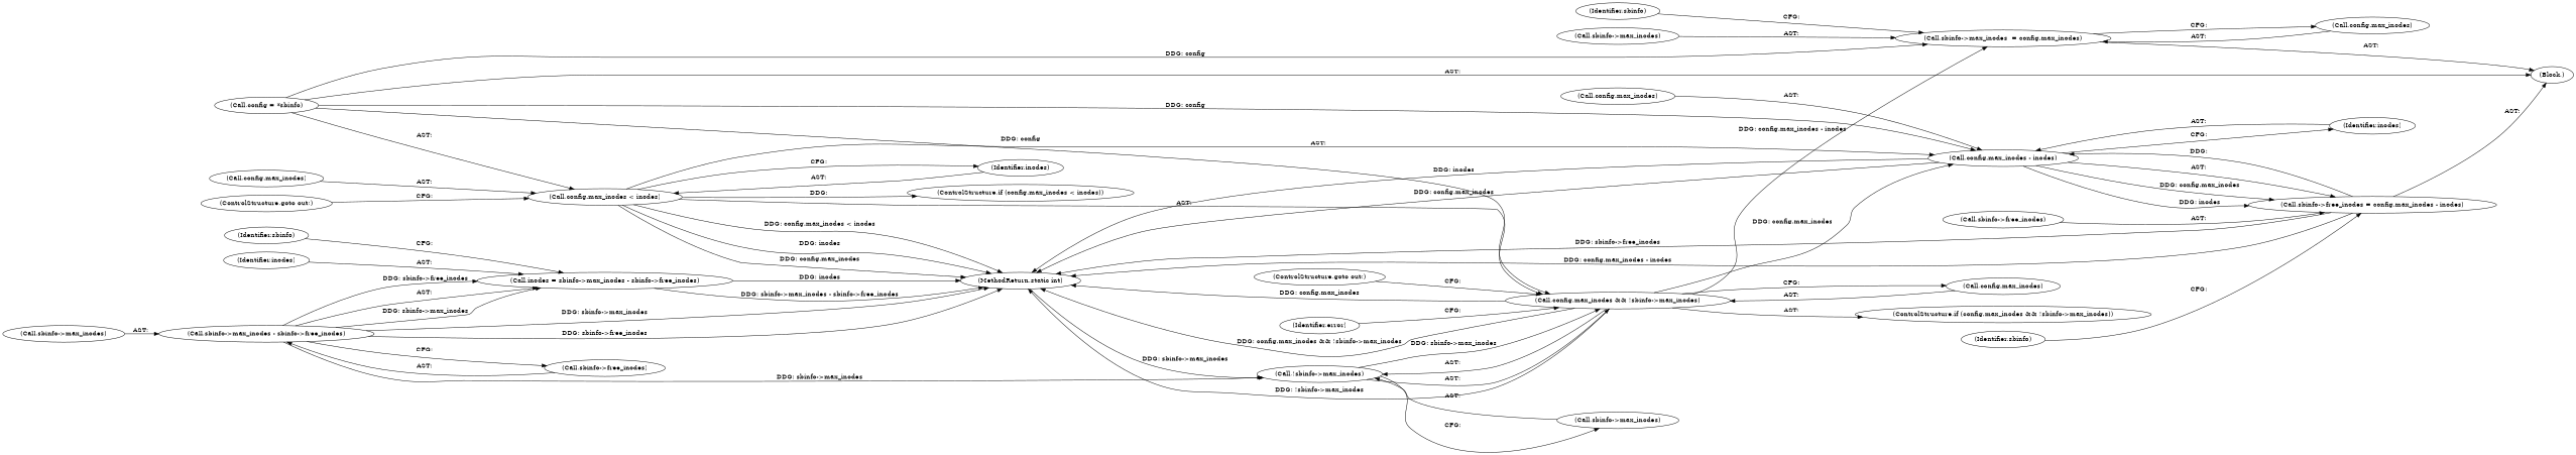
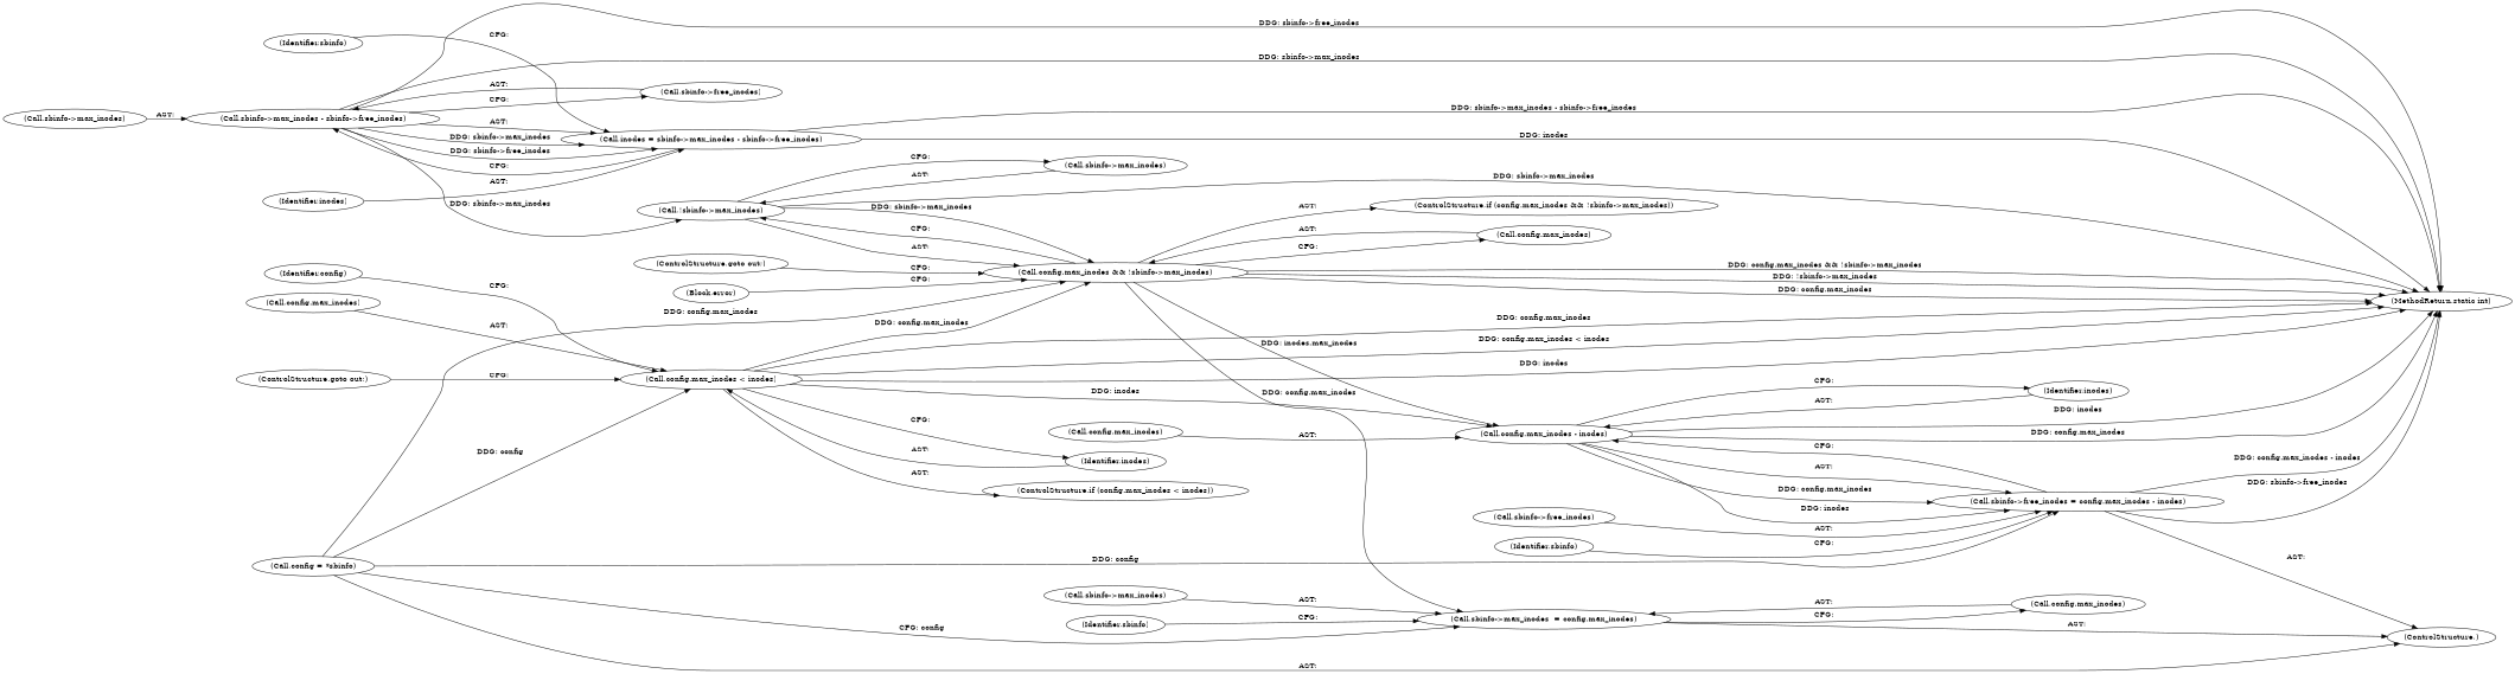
  digraph {
    rankdir=LR
    n1 [label="(Call,sbinfo->max_inodes - sbinfo->free_inodes)"]
    n2 [label="(Call,inodes = sbinfo->max_inodes - sbinfo->free_inodes)"]
    n3 [label="(Call,!sbinfo->max_inodes)"]
    n4 [label="(MethodReturn,static int)"]
    n5 [label="(Call,sbinfo->free_inodes)"]
    n6 [label="(Call,config.max_inodes && !sbinfo->max_inodes)"]
    n7 [label="(Call,sbinfo->max_inodes)"]
    n8 [label="(Call,config.max_inodes < inodes)"]
    n9 [label="(Call,config.max_inodes - inodes)"]
    n10 [label="(Identifier,inodes)"]
    n11 [label="(ControlStructure,if (config.max_inodes < inodes))"]
-   n12 [label="(Block,)"]
+   n12 [label="(ControlStructure,)"]
    n13 [label="(Call,sbinfo->max_inodes  = config.max_inodes)"]
    n14 [label="(ControlStructure,if (config.max_inodes && !sbinfo->max_inodes))"]
    n15 [label="(Call,config.max_inodes)"]
    n16 [label="(Call,sbinfo->free_inodes = config.max_inodes - inodes)"]
    n17 [label="(Identifier,inodes)"]
    n18 [label="(Call,config.max_inodes)"]
+   n19 [label="(Identifier,config)"]
    n20 [label="(ControlStructure,goto out;)"]
    n21 [label="(Identifier,inodes)"]
    n22 [label="(Call,config.max_inodes)"]
    n23 [label="(Identifier,sbinfo)"]
    n24 [label="(Identifier,sbinfo)"]
    n25 [label="(ControlStructure,goto out;)"]
    n26 [label="(Call,sbinfo->max_inodes)"]
    n27 [label="(Call,config.max_inodes)"]
    n28 [label="(Identifier,sbinfo)"]
-   n29 [label="(Identifier,error)"]
+   n29 [label="(Block,error)"]
    n30 [label="(Call,config = *sbinfo)"]
    n31 [label="(Call,sbinfo->free_inodes)"]
    n32 [label="(Call,sbinfo->max_inodes)"]
    n1 -> n2 [label="AST: "]
    n1 -> n2 [label="DDG: sbinfo->max_inodes"]
    n1 -> n2 [label="DDG: sbinfo->free_inodes"]
    n1 -> n3 [label="DDG: sbinfo->max_inodes"]
    n1 -> n4 [label="DDG: sbinfo->free_inodes"]
    n1 -> n4 [label="DDG: sbinfo->max_inodes"]
    n1 -> n5 [label="CFG: "]
+   n2 -> n1 [label="CFG: "]
    n2 -> n4 [label="DDG: sbinfo->max_inodes - sbinfo->free_inodes"]
    n2 -> n4 [label="DDG: inodes"]
-   n4 -> n3 [label="DDG: sbinfo->max_inodes"]
+   n3 -> n4 [label="DDG: sbinfo->max_inodes"]
    n3 -> n6 [label="AST: "]
    n3 -> n6 [label="DDG: sbinfo->max_inodes"]
    n3 -> n7 [label="CFG: "]
    n5 -> n1 [label="AST: "]
-   n6 -> n3 [label="AST: "]
+   n6 -> n3 [label="CFG: "]
    n6 -> n4 [label="DDG: !sbinfo->max_inodes"]
    n6 -> n4 [label="DDG: config.max_inodes"]
    n6 -> n4 [label="DDG: config.max_inodes && !sbinfo->max_inodes"]
-   n6 -> n9 [label="DDG: config.max_inodes"]
-   n6 -> n13 [label="DDG: config.max_inodes - inodes"]
+   n6 -> n9 [label="DDG: inodes.max_inodes"]
+   n6 -> n13 [label="DDG: config.max_inodes"]
    n6 -> n14 [label="AST: "]
    n6 -> n15 [label="CFG: "]
    n7 -> n3 [label="AST: "]
    n8 -> n4 [label="DDG: config.max_inodes"]
    n8 -> n4 [label="DDG: config.max_inodes < inodes"]
    n8 -> n4 [label="DDG: inodes"]
-   n8 -> n6 [label="AST: "]
-   n8 -> n9 [label="AST: "]
+   n8 -> n6 [label="DDG: config.max_inodes"]
+   n8 -> n9 [label="DDG: inodes"]
    n8 -> n10 [label="CFG: "]
-   n8 -> n11 [label="DDG: "]
+   n8 -> n11 [label="AST: "]
    n9 -> n4 [label="DDG: inodes"]
    n9 -> n4 [label="DDG: config.max_inodes"]
    n9 -> n16 [label="AST: "]
    n9 -> n16 [label="DDG: config.max_inodes"]
    n9 -> n16 [label="DDG: inodes"]
    n9 -> n17 [label="CFG: "]
    n10 -> n8 [label="AST: "]
    n13 -> n12 [label="AST: "]
    n13 -> n18 [label="CFG: "]
    n15 -> n6 [label="AST: "]
    n16 -> n4 [label="DDG: config.max_inodes - inodes"]
    n16 -> n4 [label="DDG: sbinfo->free_inodes"]
-   n16 -> n9 [label="DDG: "]
+   n16 -> n9 [label="CFG: "]
    n16 -> n12 [label="AST: "]
    n17 -> n9 [label="AST: "]
    n18 -> n13 [label="AST: "]
+   n19 -> n8 [label="CFG: "]
    n20 -> n6 [label="CFG: "]
    n21 -> n2 [label="AST: "]
    n22 -> n8 [label="AST: "]
    n23 -> n13 [label="CFG: "]
    n24 -> n2 [label="CFG: "]
    n25 -> n8 [label="CFG: "]
    n26 -> n13 [label="AST: "]
    n27 -> n9 [label="AST: "]
    n28 -> n16 [label="CFG: "]
    n29 -> n6 [label="CFG: "]
-   n30 -> n6 [label="DDG: config"]
-   n30 -> n8 [label="AST: "]
-   n30 -> n9 [label="DDG: config"]
+   n30 -> n6 [label="DDG: config.max_inodes"]
+   n30 -> n8 [label="DDG: config"]
+   n30 -> n16 [label="DDG: config"]
    n30 -> n12 [label="AST: "]
-   n30 -> n13 [label="DDG: config"]
+   n30 -> n13 [label="CFG: config"]
    n31 -> n16 [label="AST: "]
    n32 -> n1 [label="AST: "]
  }
